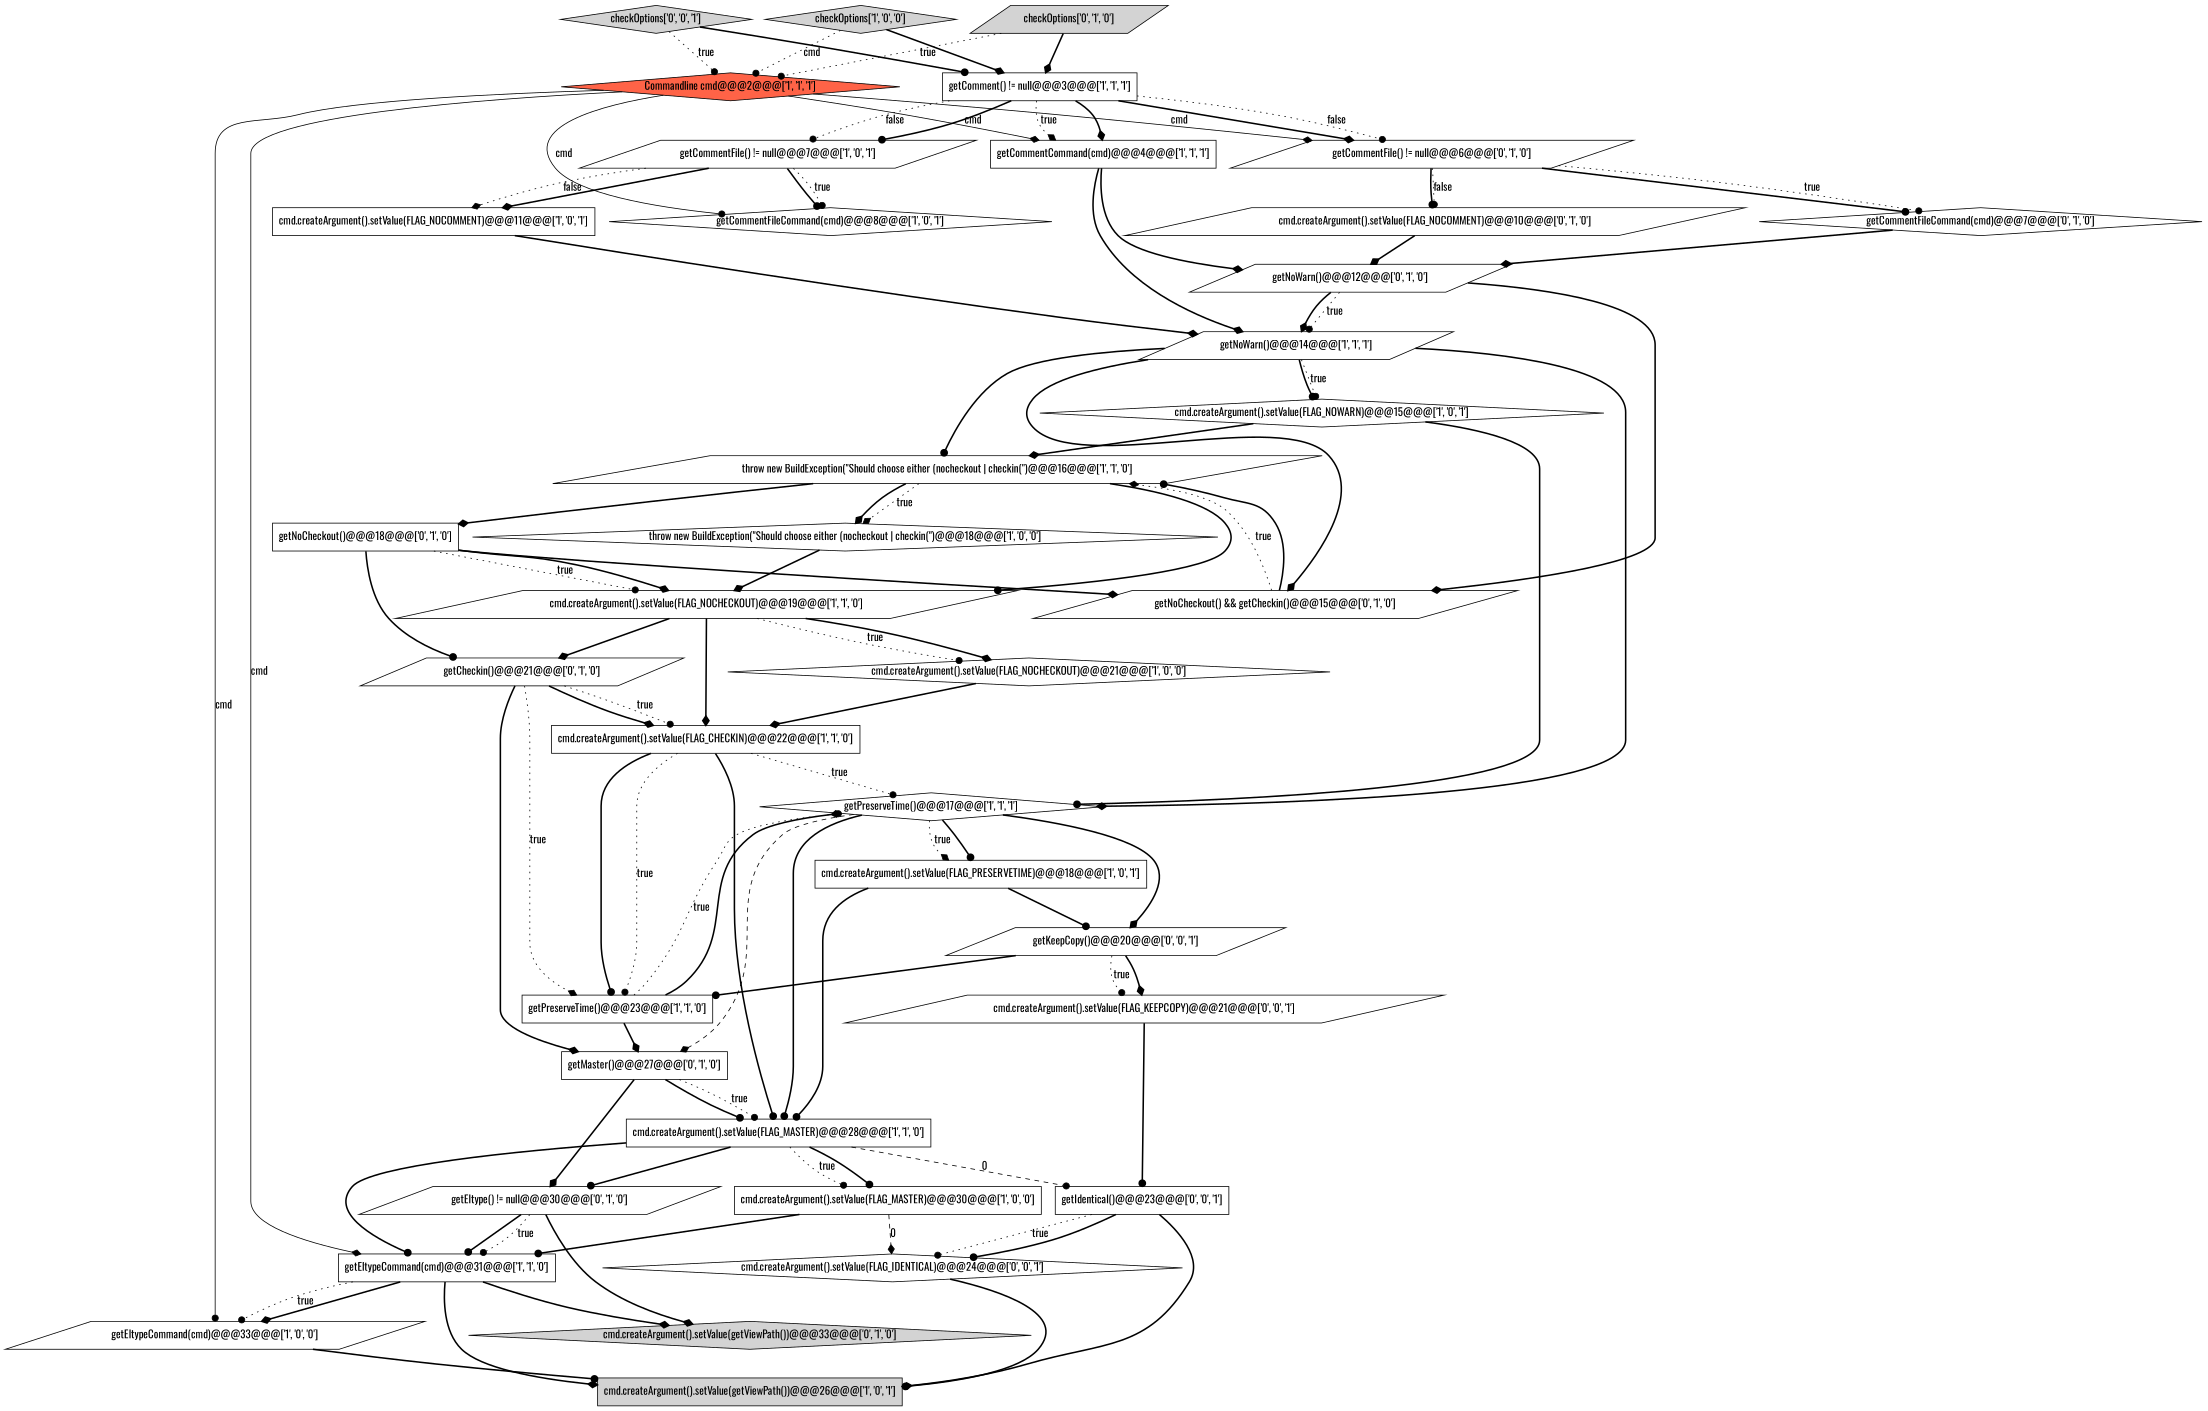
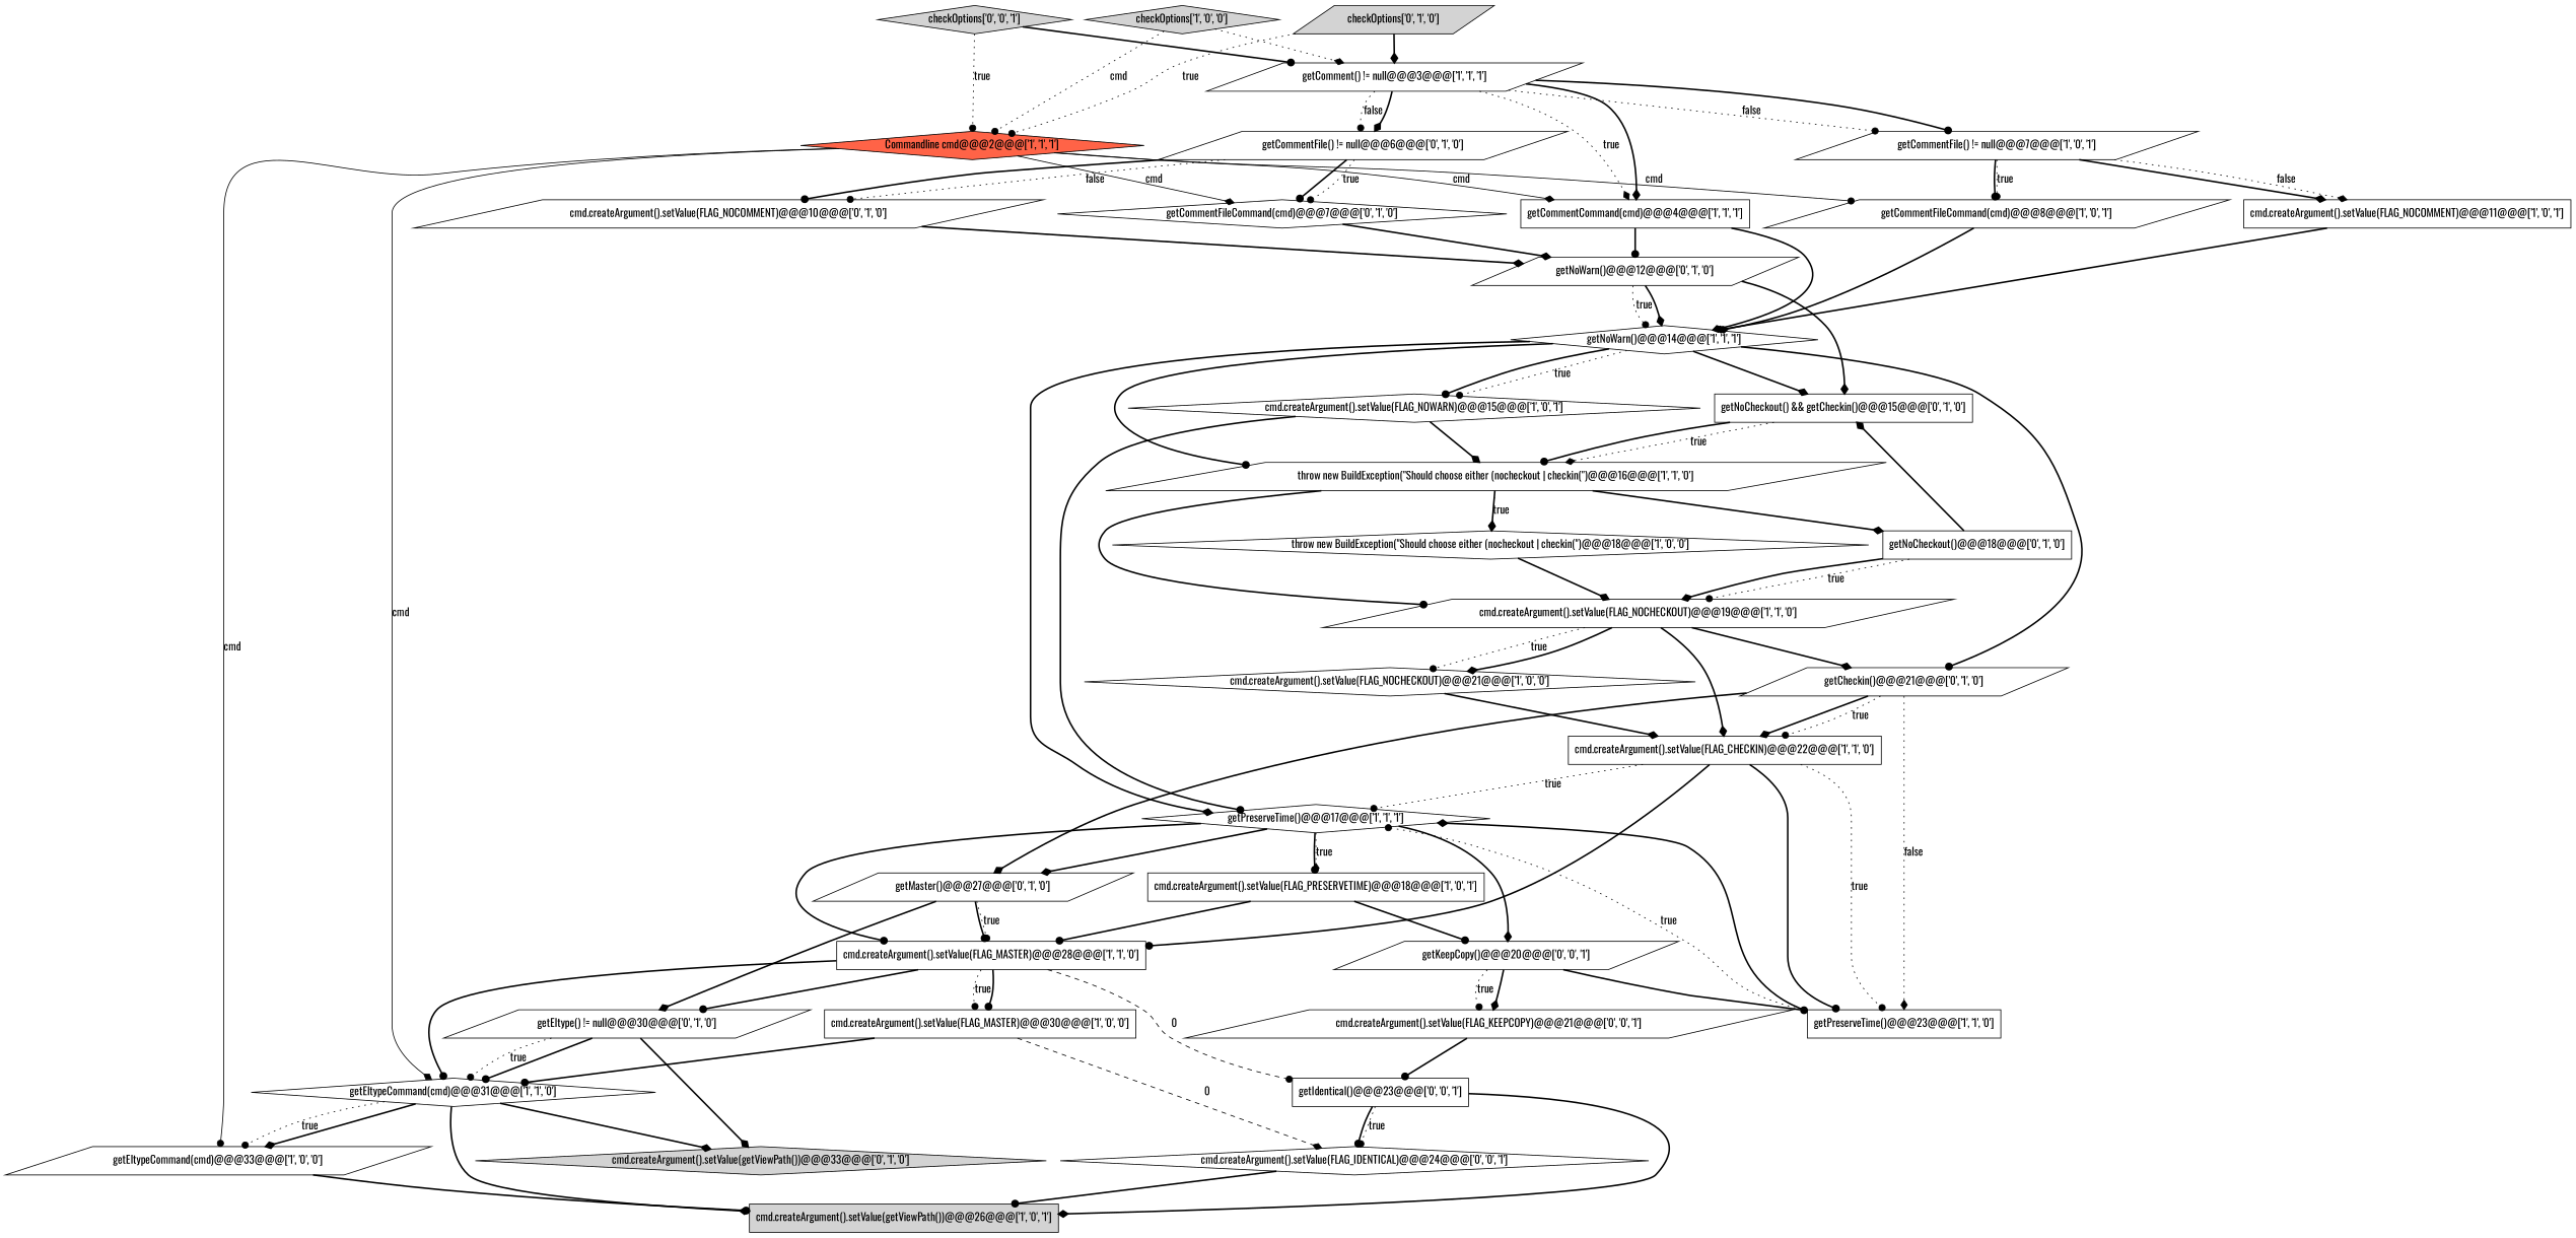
  digraph {
    fontname=Oswald
    node [fillcolor=white fontname=Oswald shape=parallelogram style=filled]
    edge [arrowhead=dot fontname=Oswald style=bold]
    n1 [label="cmd.createArgument().setValue(FLAG_KEEPCOPY)@@@21@@@['0', '0', '1']"]
    n2 [label="getIdentical()@@@23@@@['0', '0', '1']" shape=box]
    n3 [fillcolor=lightgray label="cmd.createArgument().setValue(getViewPath())@@@26@@@['1', '0', '1']" shape=box]
    n4 [label="cmd.createArgument().setValue(FLAG_IDENTICAL)@@@24@@@['0', '0', '1']" shape=diamond]
    n5 [label="getCommentFile() != null@@@6@@@['0', '1', '0']"]
    n6 [label="getCommentFileCommand(cmd)@@@7@@@['0', '1', '0']" shape=diamond]
    n7 [label="cmd.createArgument().setValue(FLAG_NOCOMMENT)@@@10@@@['0', '1', '0']"]
    n8 [label="getNoWarn()@@@12@@@['0', '1', '0']"]
-   n9 [label="getNoWarn()@@@14@@@['1', '1', '1']"]
-   n10 [label="getNoCheckout() && getCheckin()@@@15@@@['0', '1', '0']"]
+   n9 [label="getNoWarn()@@@14@@@['1', '1', '1']" shape=diamond]
+   n10 [label="getNoCheckout() && getCheckin()@@@15@@@['0', '1', '0']" shape=box]
    n11 [label="getEltype() != null@@@30@@@['0', '1', '0']"]
-   n12 [label="getEltypeCommand(cmd)@@@31@@@['1', '1', '0']" shape=box]
+   n12 [label="getEltypeCommand(cmd)@@@31@@@['1', '1', '0']" shape=diamond]
    n13 [fillcolor=lightgray label="cmd.createArgument().setValue(getViewPath())@@@33@@@['0', '1', '0']" shape=diamond]
    n14 [label="getEltypeCommand(cmd)@@@33@@@['1', '0', '0']"]
    n15 [fillcolor=lightgray label="checkOptions['0', '0', '1']" shape=diamond]
    n16 [fillcolor=tomato label="Commandline cmd@@@2@@@['1', '1', '1']" shape=diamond]
-   n17 [label="getComment() != null@@@3@@@['1', '1', '1']" shape=box]
-   n18 [label="getCommentFileCommand(cmd)@@@8@@@['1', '0', '1']" shape=diamond]
+   n17 [label="getComment() != null@@@3@@@['1', '1', '1']"]
+   n18 [label="getCommentFileCommand(cmd)@@@8@@@['1', '0', '1']"]
    n19 [label="getCommentCommand(cmd)@@@4@@@['1', '1', '1']" shape=box]
    n20 [label="getCommentFile() != null@@@7@@@['1', '0', '1']"]
    n21 [fillcolor=lightgray label="checkOptions['0', '1', '0']"]
    n22 [label="cmd.createArgument().setValue(FLAG_MASTER)@@@28@@@['1', '1', '0']" shape=box]
    n23 [label="cmd.createArgument().setValue(FLAG_MASTER)@@@30@@@['1', '0', '0']" shape=box]
    n24 [label="throw new BuildException(\"Should choose either (nocheckout | checkin(\")@@@18@@@['1', '0', '0']" shape=diamond]
    n25 [label="cmd.createArgument().setValue(FLAG_NOCHECKOUT)@@@19@@@['1', '1', '0']"]
    n26 [label="cmd.createArgument().setValue(FLAG_NOCHECKOUT)@@@21@@@['1', '0', '0']" shape=diamond]
    n27 [label="cmd.createArgument().setValue(FLAG_CHECKIN)@@@22@@@['1', '1', '0']" shape=box]
    n28 [label="getCheckin()@@@21@@@['0', '1', '0']"]
    n29 [label="getPreserveTime()@@@17@@@['1', '1', '1']" shape=diamond]
    n30 [label="getPreserveTime()@@@23@@@['1', '1', '0']" shape=box]
    n31 [label="getNoCheckout()@@@18@@@['0', '1', '0']" shape=box]
-   n32 [label="getMaster()@@@27@@@['0', '1', '0']" shape=box]
+   n32 [label="getMaster()@@@27@@@['0', '1', '0']"]
    n33 [label="throw new BuildException(\"Should choose either (nocheckout | checkin(\")@@@16@@@['1', '1', '0']"]
    n34 [label="cmd.createArgument().setValue(FLAG_NOWARN)@@@15@@@['1', '0', '1']" shape=diamond]
    n35 [label="cmd.createArgument().setValue(FLAG_PRESERVETIME)@@@18@@@['1', '0', '1']" shape=box]
    n36 [label="getKeepCopy()@@@20@@@['0', '0', '1']"]
    n37 [label="cmd.createArgument().setValue(FLAG_NOCOMMENT)@@@11@@@['1', '0', '1']" shape=box]
    n38 [fillcolor=lightgray label="checkOptions['1', '0', '0']" shape=diamond]
    n1 -> n2
    n2 -> n3 [arrowhead=diamond]
    n2 -> n4 [label=true style=dotted]
    n2 -> n4
    n4 -> n3
    n5 -> n6
    n5 -> n6 [label=true style=dotted]
    n5 -> n7 [label=false style=dotted]
    n5 -> n7
    n6 -> n8 [arrowhead=diamond]
    n7 -> n8 [arrowhead=diamond]
    n8 -> n9 [label=true style=dotted]
    n8 -> n9 [arrowhead=diamond]
    n8 -> n10 [arrowhead=diamond]
    n9 -> n10 [arrowhead=diamond]
    n9 -> n29 [arrowhead=diamond]
    n9 -> n33
    n9 -> n34 [label=true style=dotted]
    n9 -> n34
    n10 -> n33 [arrowhead=diamond label=true style=dotted]
    n10 -> n33
    n11 -> n12
    n11 -> n12 [label=true style=dotted]
    n11 -> n13 [arrowhead=diamond]
    n12 -> n3 [arrowhead=diamond]
    n12 -> n13 [arrowhead=diamond]
    n12 -> n14 [arrowhead=diamond]
    n12 -> n14 [label=true style=dotted]
    n14 -> n3
    n15 -> n16 [label=true style=dotted]
    n15 -> n17
-   n16 -> n5 [arrowhead=diamond label=cmd style=solid]
+   n16 -> n6 [arrowhead=diamond label=cmd style=solid]
    n16 -> n12 [arrowhead=diamond label=cmd style=solid]
    n16 -> n14 [label=cmd style=solid]
    n16 -> n18 [label=cmd style=solid]
    n16 -> n19 [arrowhead=diamond label=cmd style=solid]
    n17 -> n5 [label=false style=dotted]
    n17 -> n5 [arrowhead=diamond]
    n17 -> n19 [arrowhead=diamond]
    n17 -> n19 [arrowhead=diamond label=true style=dotted]
    n17 -> n20
    n17 -> n20 [label=false style=dotted]
-   n19 -> n8 [arrowhead=diamond]
+   n18 -> n9 [arrowhead=diamond]
+   n19 -> n8
    n19 -> n9 [arrowhead=diamond]
    n20 -> n18
    n20 -> n18 [label=true style=dotted]
    n20 -> n37 [arrowhead=diamond]
    n20 -> n37 [arrowhead=diamond label=false style=dotted]
    n21 -> n16 [label=true style=dotted]
    n21 -> n17 [arrowhead=diamond]
    n22 -> n2 [label=0 style=dashed]
    n22 -> n11
    n22 -> n12
    n22 -> n23 [label=true style=dotted]
    n22 -> n23
    n23 -> n4 [arrowhead=diamond label=0 style=dashed]
    n23 -> n12
    n24 -> n25 [arrowhead=diamond]
    n25 -> n26 [label=true style=dotted]
    n25 -> n26 [arrowhead=diamond]
    n25 -> n27 [arrowhead=diamond]
    n25 -> n28 [arrowhead=diamond]
    n26 -> n27 [arrowhead=diamond]
    n27 -> n22
    n27 -> n29 [label=true style=dotted]
    n27 -> n30
    n27 -> n30 [label=true style=dotted]
    n28 -> n27 [arrowhead=diamond]
    n28 -> n27 [label=true style=dotted]
-   n28 -> n30 [arrowhead=diamond label=true style=dotted]
+   n28 -> n30 [arrowhead=diamond label=false style=dotted]
    n28 -> n32 [arrowhead=diamond]
    n29 -> n22
-   n29 -> n32 [arrowhead=diamond style=dashed]
+   n29 -> n32 [arrowhead=diamond]
    n29 -> n35
    n29 -> n35 [arrowhead=diamond label=true style=dotted]
    n29 -> n36 [arrowhead=diamond]
    n30 -> n29 [arrowhead=diamond]
    n30 -> n29 [label=true style=dotted]
-   n30 -> n32 [arrowhead=diamond]
    n31 -> n10 [arrowhead=diamond]
    n31 -> n25 [label=true style=dotted]
    n31 -> n25 [arrowhead=diamond]
-   n31 -> n28
+   n9 -> n28
    n32 -> n11 [arrowhead=diamond]
    n32 -> n22
    n32 -> n22 [label=true style=dotted]
    n33 -> n24 [arrowhead=diamond label=true style=dotted]
    n33 -> n24 [arrowhead=diamond]
    n33 -> n25
    n33 -> n31 [arrowhead=diamond]
    n34 -> n29
    n34 -> n33 [arrowhead=diamond]
    n35 -> n22
    n35 -> n36
    n36 -> n1 [arrowhead=diamond]
    n36 -> n1 [label=true style=dotted]
    n36 -> n30
    n37 -> n9 [arrowhead=diamond]
    n38 -> n16 [label=cmd style=dotted]
-   n38 -> n17 [arrowhead=diamond]
+   n38 -> n17 [arrowhead=diamond style=dotted]
  }
